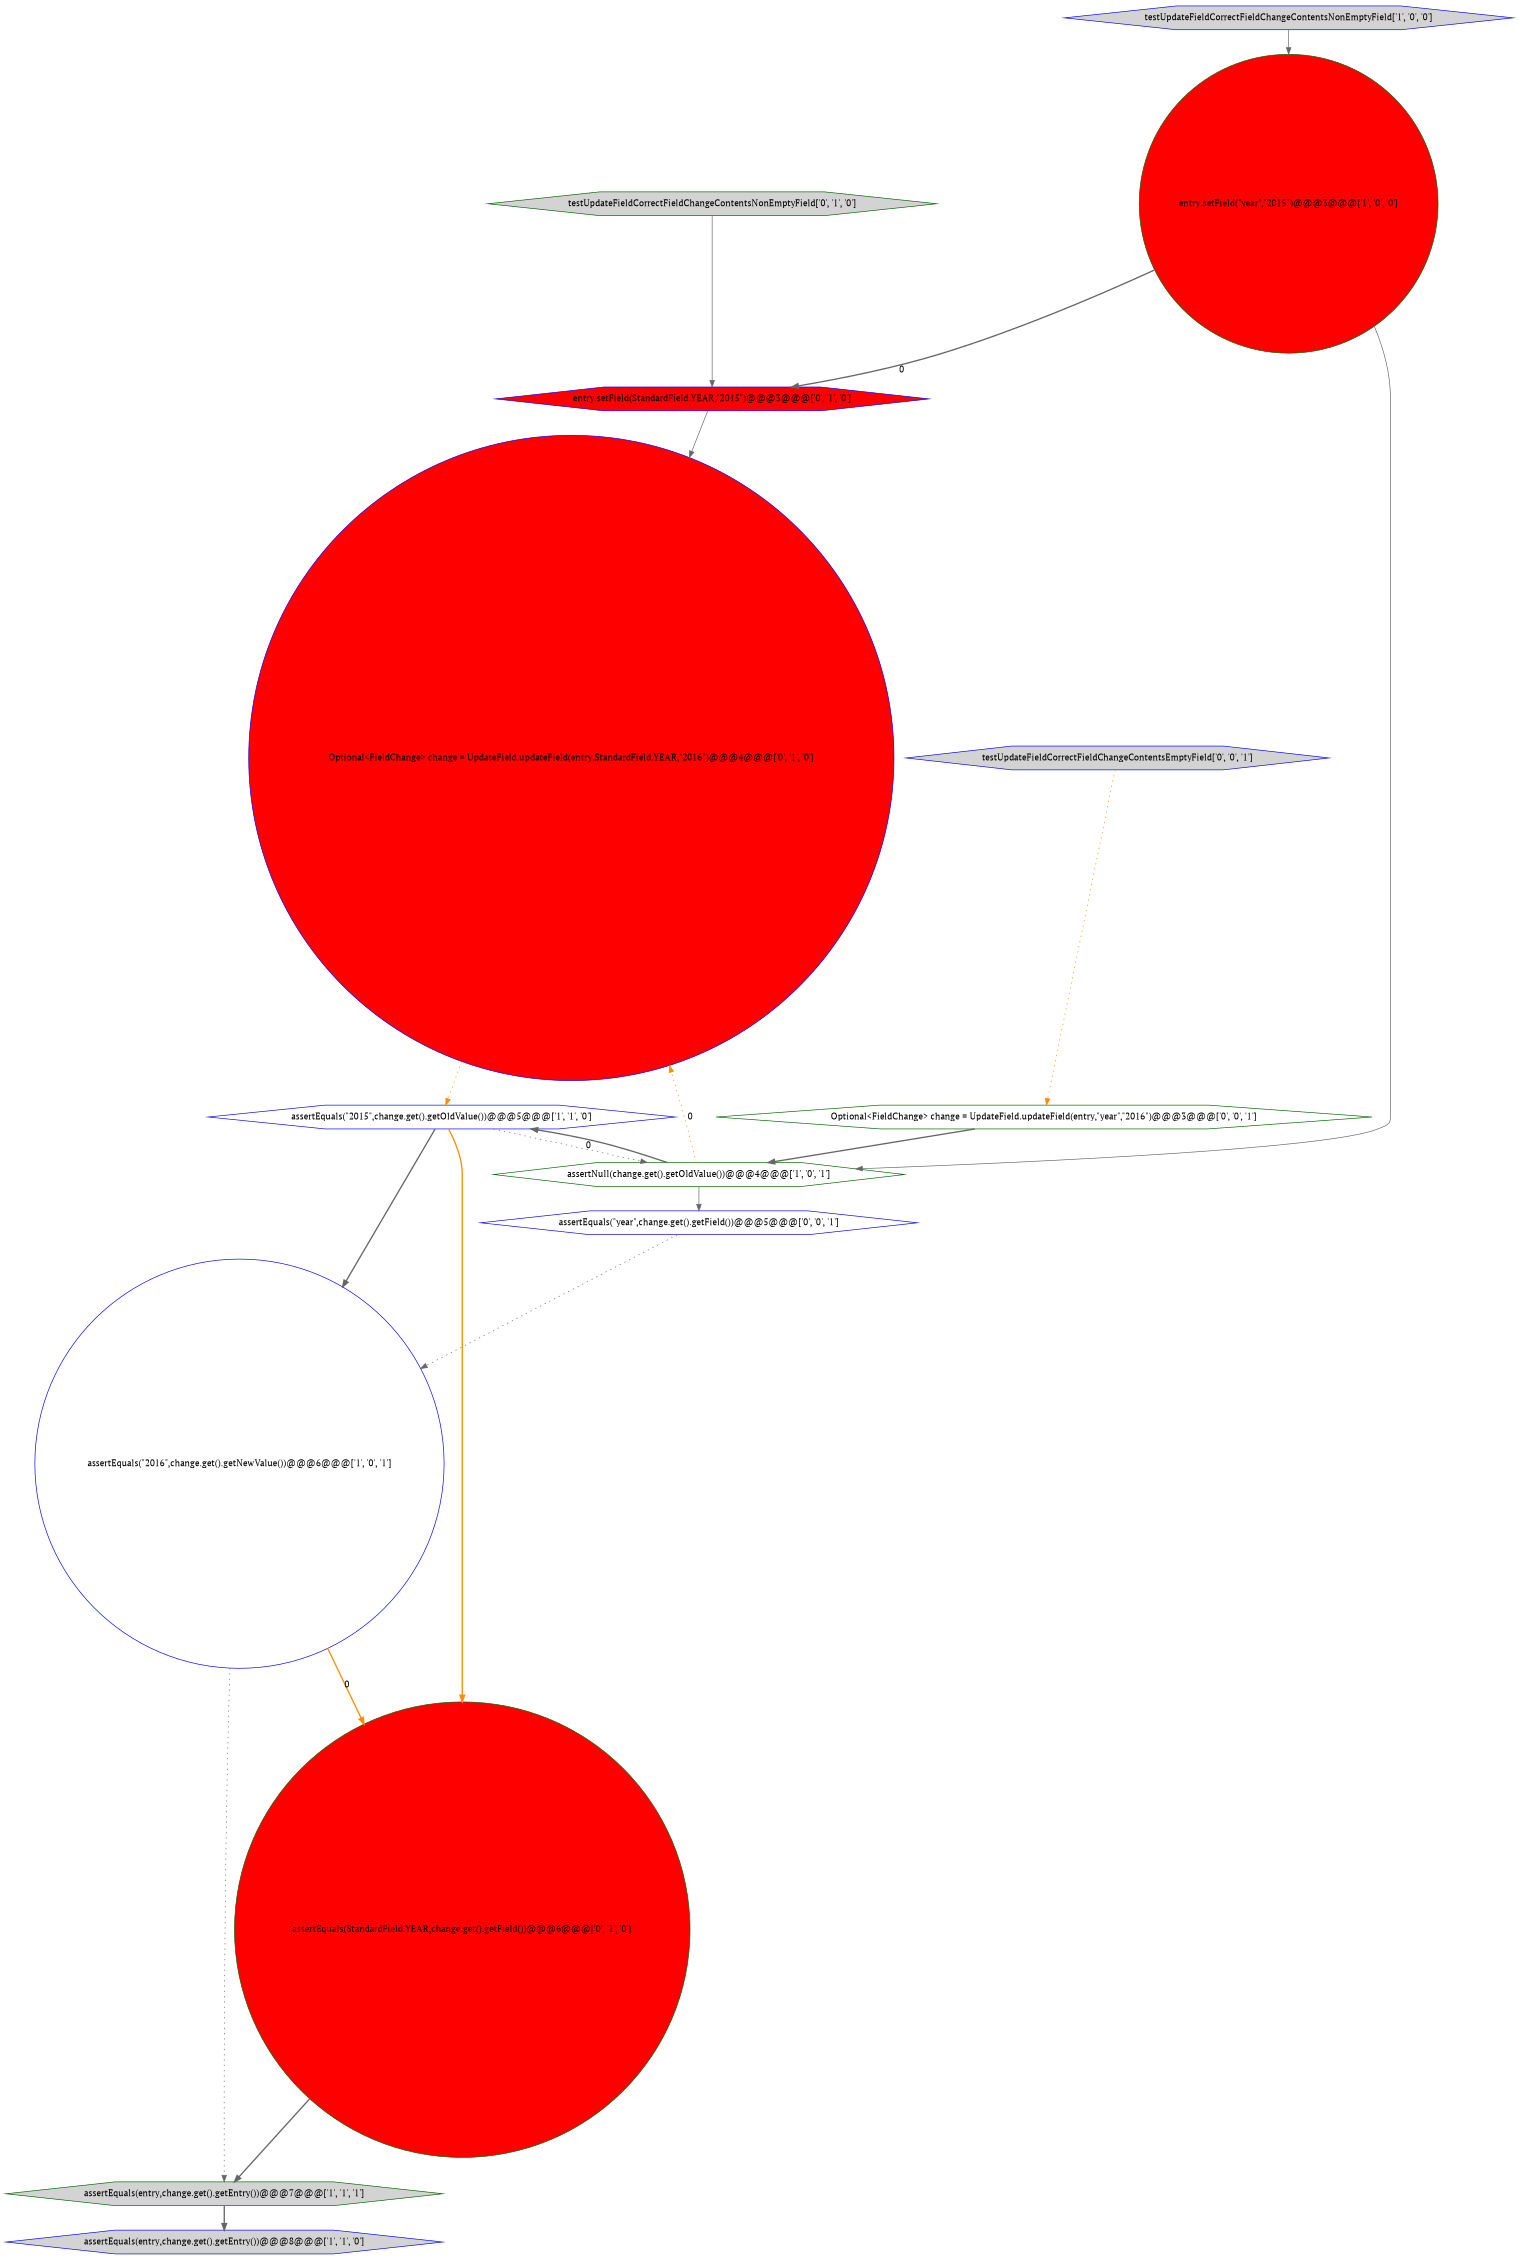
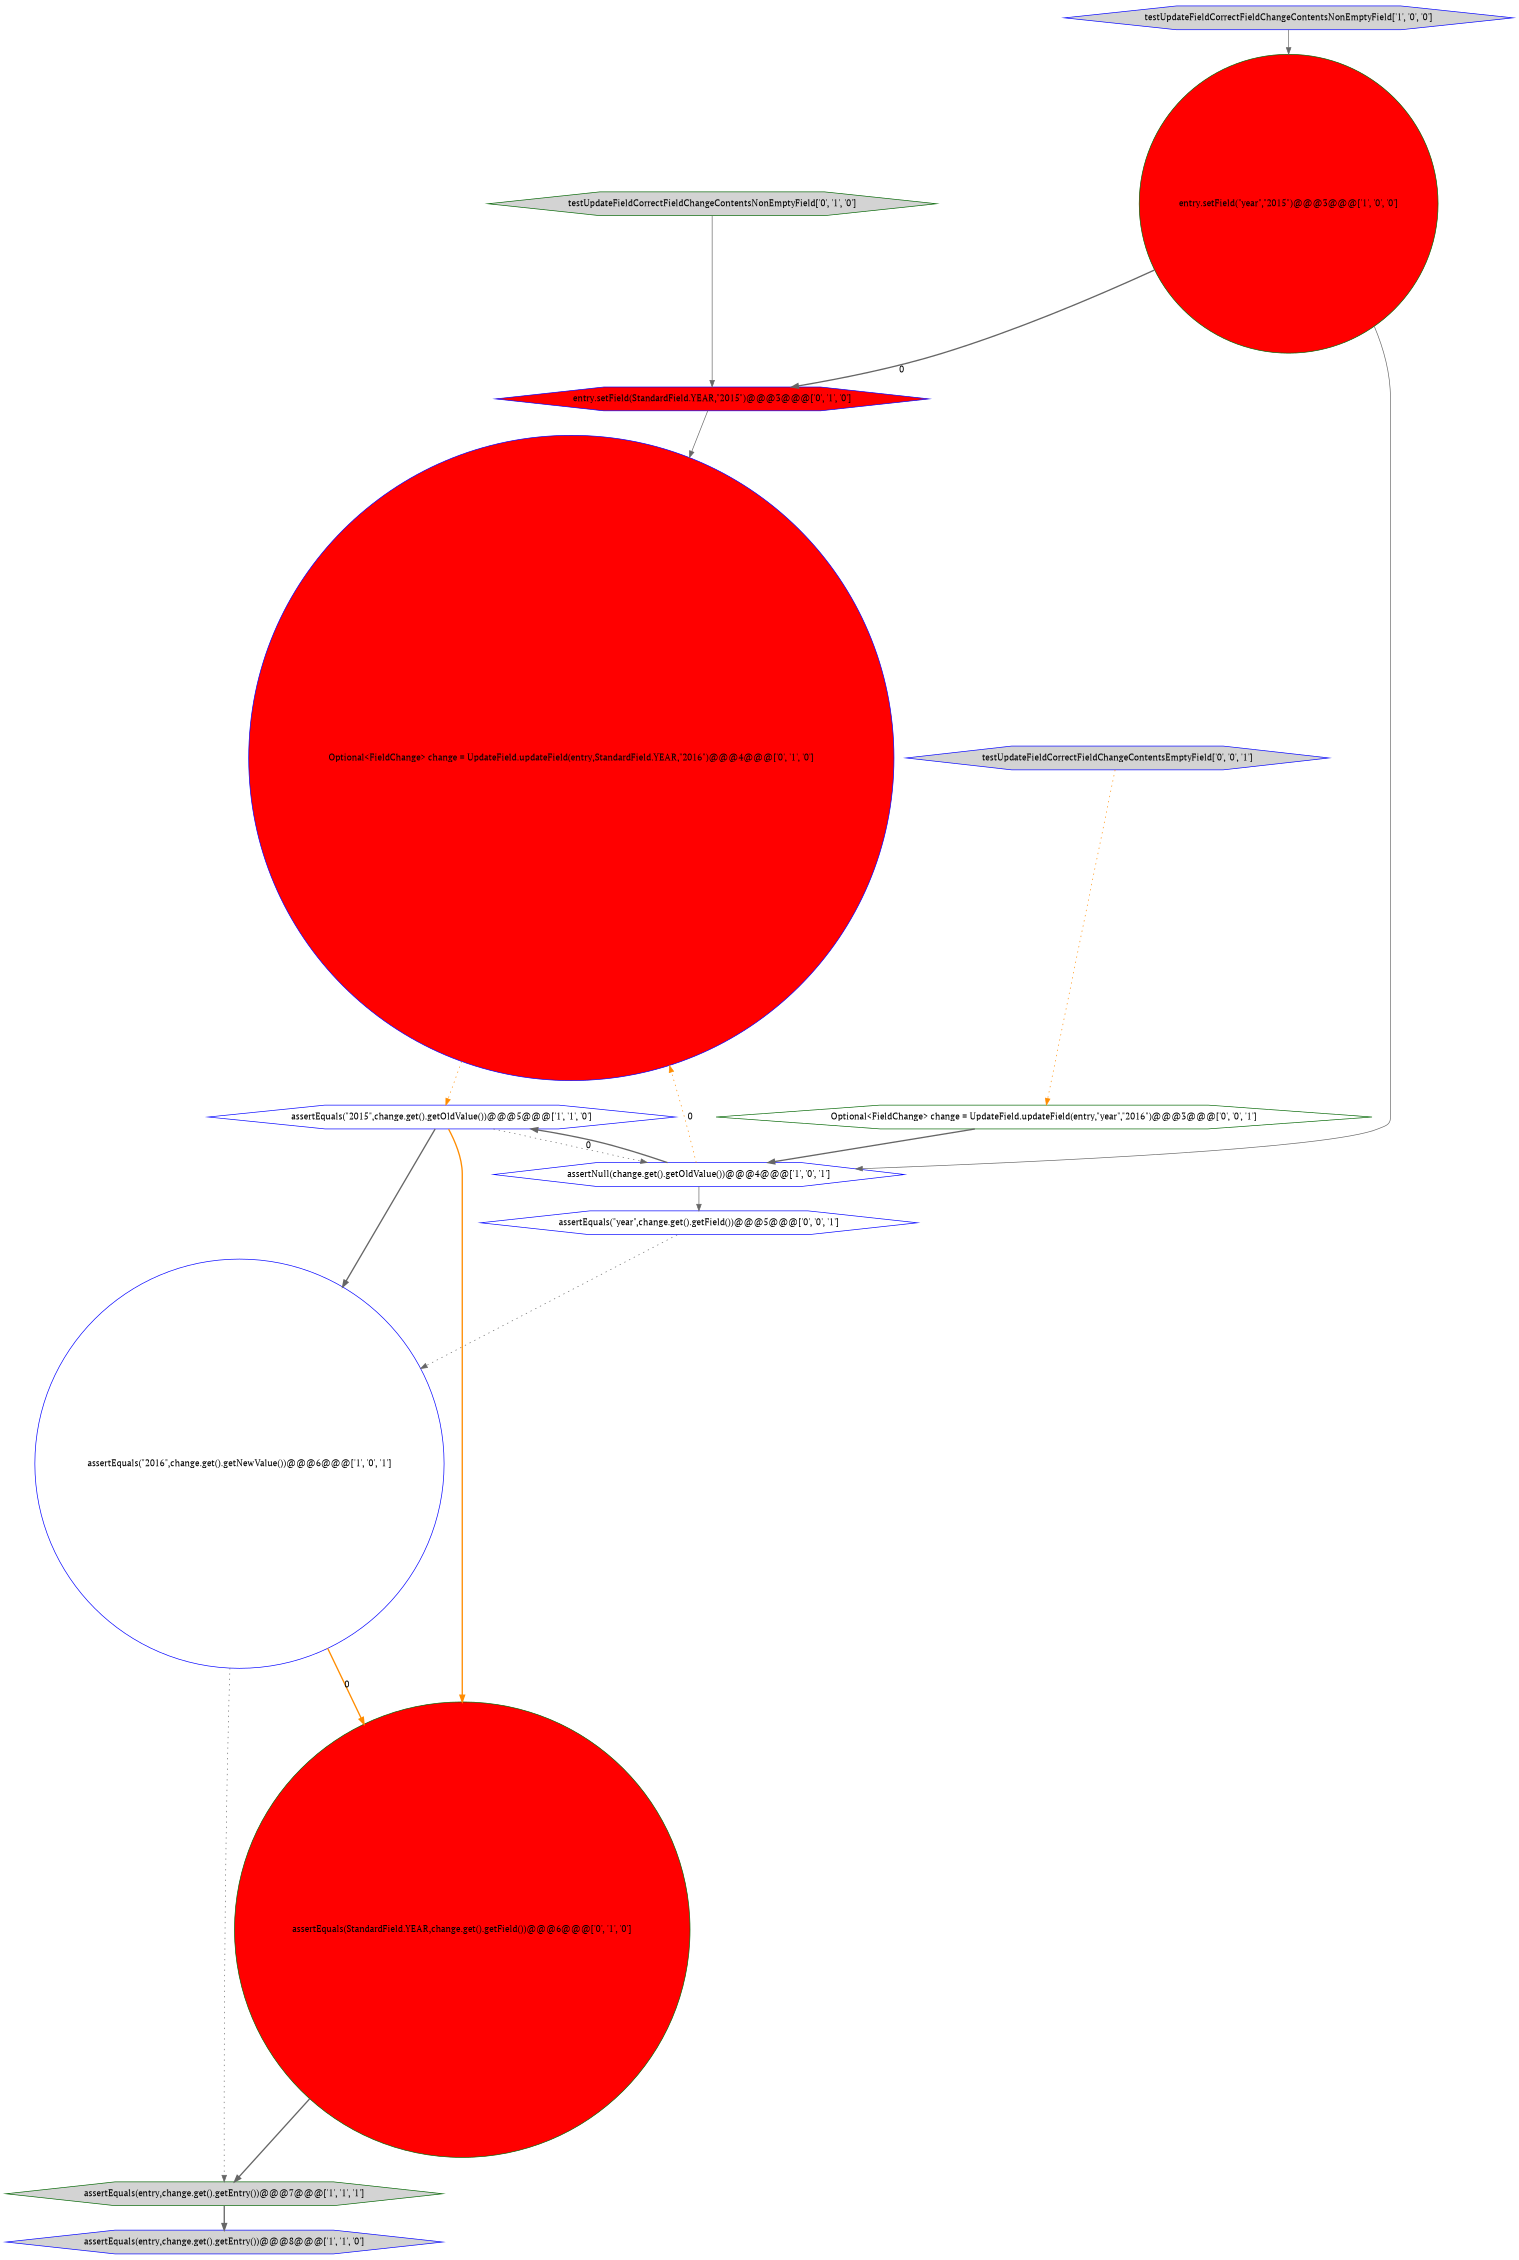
  digraph {
    fontname="PT Serif"
    node [fillcolor=lightgray shape=hexagon style=filled color=blue fontname="PT Serif"]
    edge [style=bold color=gray40 fontname="PT Serif"]
    n1 [label="testUpdateFieldCorrectFieldChangeContentsNonEmptyField['0', '1', '0']" color=darkgreen]
    n2 [fillcolor=red label="entry.setField(StandardField.YEAR,\"2015\")@@@3@@@['0', '1', '0']"]
    n3 [fillcolor=white label="assertEquals(\"year\",change.get().getField())@@@5@@@['0', '0', '1']"]
    n4 [fillcolor=white label="assertEquals(\"2016\",change.get().getNewValue())@@@6@@@['1', '0', '1']" shape=circle]
    n5 [label="assertEquals(entry,change.get().getEntry())@@@7@@@['1', '1', '1']" color=darkgreen]
    n6 [fillcolor=red label="assertEquals(StandardField.YEAR,change.get().getField())@@@6@@@['0', '1', '0']" shape=circle color=darkgreen]
    n7 [fillcolor=red label="Optional<FieldChange> change = UpdateField.updateField(entry,StandardField.YEAR,\"2016\")@@@4@@@['0', '1', '0']" shape=circle]
    n8 [fillcolor=white label="assertEquals(\"2015\",change.get().getOldValue())@@@5@@@['1', '1', '0']"]
    n9 [label="assertEquals(entry,change.get().getEntry())@@@8@@@['1', '1', '0']"]
    n10 [label="testUpdateFieldCorrectFieldChangeContentsEmptyField['0', '0', '1']"]
    n11 [fillcolor=white label="Optional<FieldChange> change = UpdateField.updateField(entry,\"year\",\"2016\")@@@3@@@['0', '0', '1']" color=darkgreen]
-   n12 [fillcolor=white label="assertNull(change.get().getOldValue())@@@4@@@['1', '0', '1']" color=darkgreen]
+   n12 [fillcolor=white label="assertNull(change.get().getOldValue())@@@4@@@['1', '0', '1']"]
    n13 [fillcolor=red label="entry.setField(\"year\",\"2015\")@@@3@@@['1', '0', '0']" shape=circle color=darkgreen]
    n14 [label="testUpdateFieldCorrectFieldChangeContentsNonEmptyField['1', '0', '0']"]
    n1 -> n2 [style=solid]
    n2 -> n7 [style=solid]
    n3 -> n4 [style=dotted]
    n4 -> n5 [style=dotted]
    n4 -> n6 [label=0 color=darkorange]
    n5 -> n9
    n6 -> n5
    n7 -> n8 [style=dotted color=darkorange]
    n8 -> n4
    n8 -> n6 [color=darkorange]
    n8 -> n12 [label=0 style=dotted]
    n10 -> n11 [style=dotted color=darkorange]
    n11 -> n12
    n12 -> n3 [style=solid]
    n12 -> n7 [label=0 style=dotted color=darkorange]
    n12 -> n8
    n13 -> n2 [label=0]
    n13 -> n12 [style=solid]
    n14 -> n13 [style=solid]
  }
